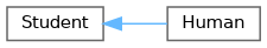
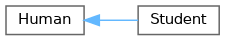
  digraph {
    rankdir=LR
    node [color=grey40 fillcolor=white fontname=Helvetica fontsize=10 shape=box style=filled]
    n1 [height=0.2 label=Human width=0.4]
    n2 [height=0.2 label=Student width=0.4]
-   n2 -> n1 [color=steelblue1 dir=back fontname=Helvetica fontsize=10 labelfontname=Helvetica labelfontsize=10 style=solid]
+   n1 -> n2 [color=steelblue1 dir=back fontname=Helvetica fontsize=10 labelfontname=Helvetica labelfontsize=10 style=solid]
  }
